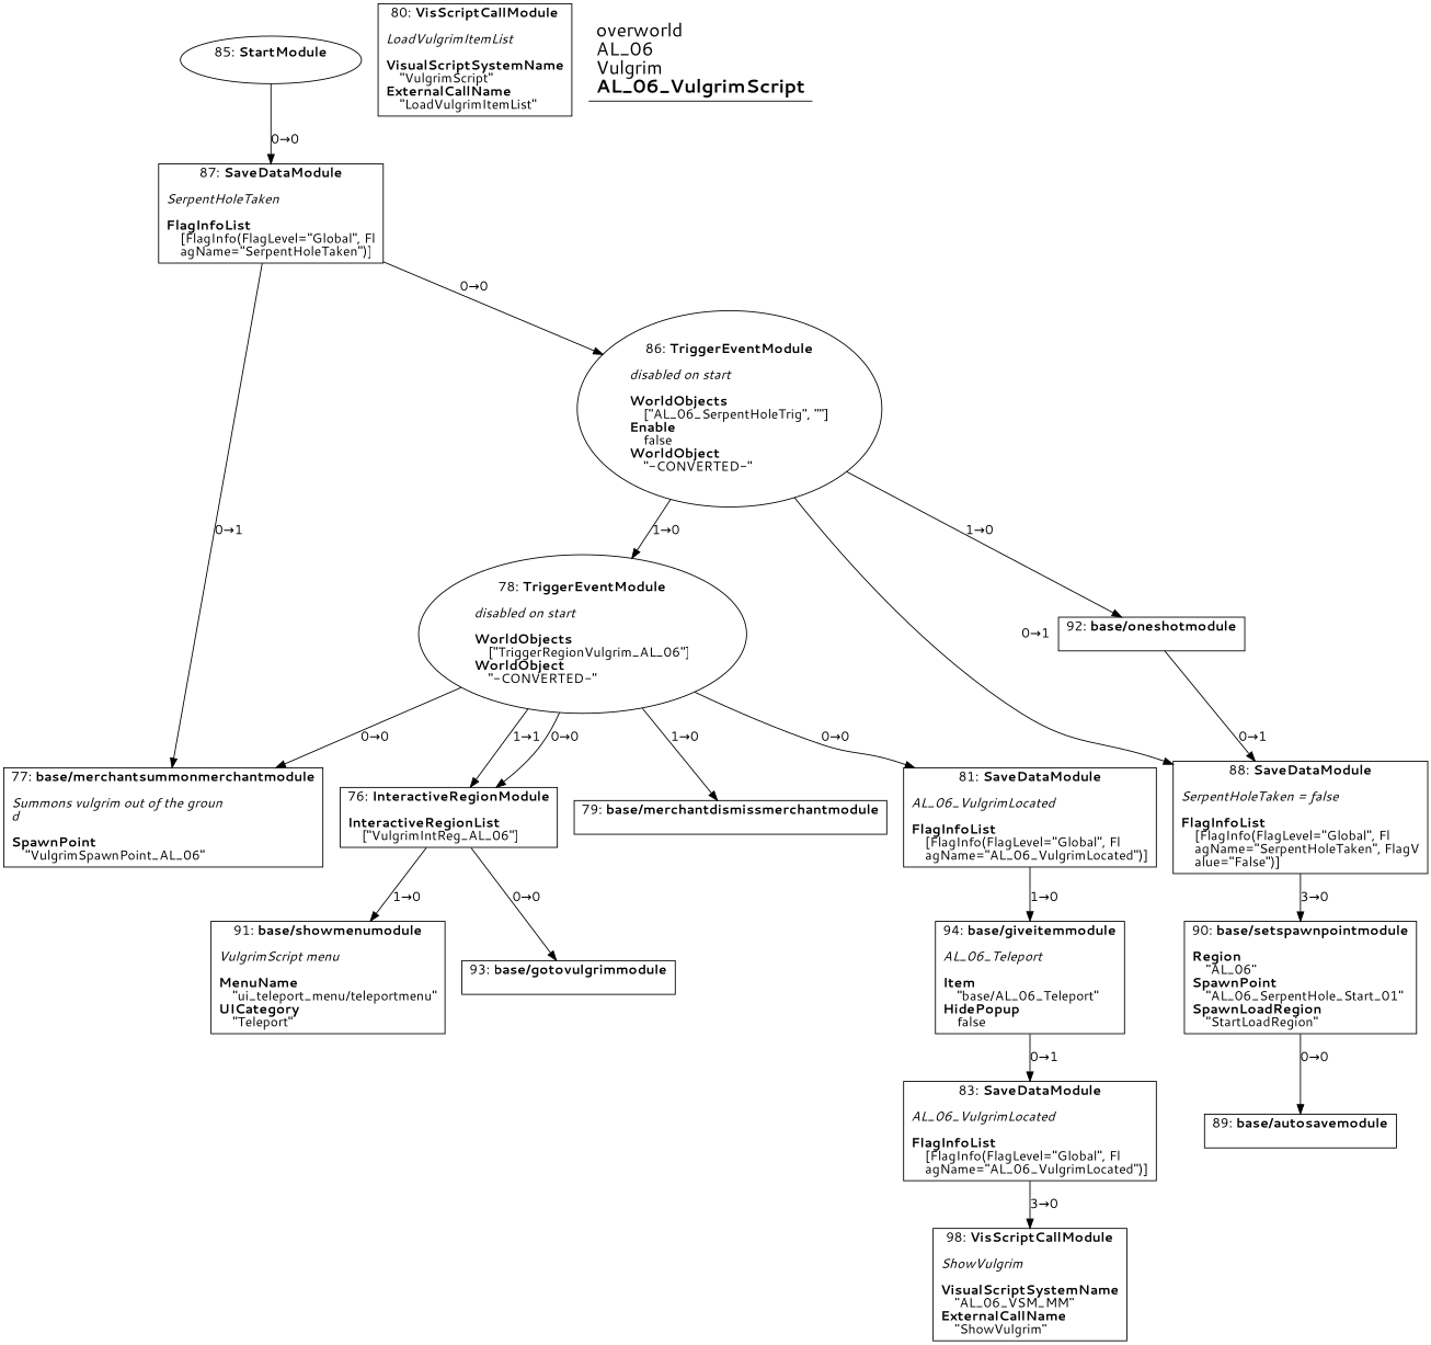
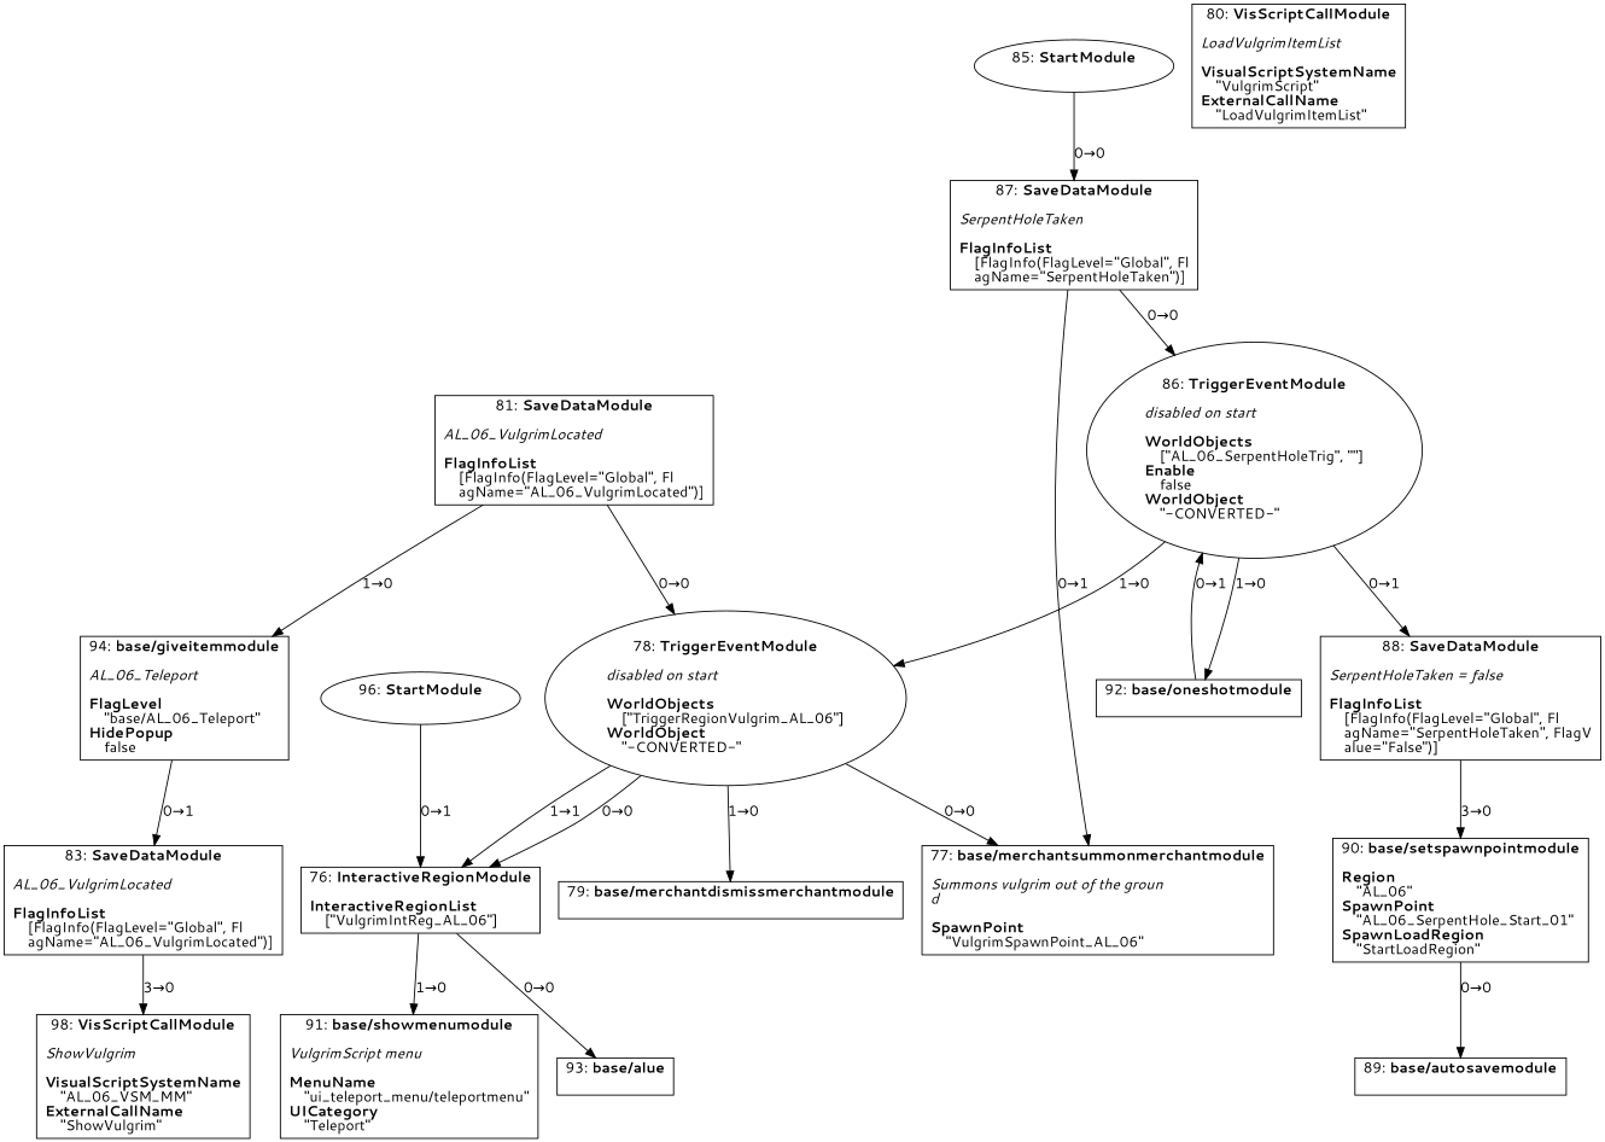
  digraph {
    fontname="Segoe UI"
    splines=spline
    node [fontname="Segoe UI" shape=box]
    edge [fontname="Segoe UI"]
    n1 [label=<76: <b>InteractiveRegionModule</b><br/><br/><b>InteractiveRegionList</b><br align="left"/>    [&quot;VulgrimIntReg_AL_06&quot;]<br align="left"/>>]
    n2 [label=<91: <b>base/showmenumodule</b><br/><br/><i>VulgrimScript menu<br align="left"/></i><br align="left"/><b>MenuName</b><br align="left"/>    &quot;ui_teleport_menu/teleportmenu&quot;<br align="left"/><b>UICategory</b><br align="left"/>    &quot;Teleport&quot;<br align="left"/>>]
-   n3 [label=<93: <b>base/gotovulgrimmodule</b><br/><br/>>]
+   n3 [label=<93: <b>base/alue</b><br/><br/>>]
    n4 [label=<77: <b>base/merchantsummonmerchantmodule</b><br/><br/><i>Summons vulgrim out of the groun<br align="left"/>d<br align="left"/></i><br align="left"/><b>SpawnPoint</b><br align="left"/>    &quot;VulgrimSpawnPoint_AL_06&quot;<br align="left"/>>]
    n5 [label=<78: <b>TriggerEventModule</b><br/><br/><i>disabled on start<br align="left"/></i><br align="left"/><b>WorldObjects</b><br align="left"/>    [&quot;TriggerRegionVulgrim_AL_06&quot;]<br align="left"/><b>WorldObject</b><br align="left"/>    &quot;-CONVERTED-&quot;<br align="left"/>> shape=oval]
    n6 [label=<79: <b>base/merchantdismissmerchantmodule</b><br/><br/>>]
    n7 [label=<81: <b>SaveDataModule</b><br/><br/><i>AL_06_VulgrimLocated<br align="left"/></i><br align="left"/><b>FlagInfoList</b><br align="left"/>    [FlagInfo(FlagLevel=&quot;Global&quot;, Fl<br align="left"/>    agName=&quot;AL_06_VulgrimLocated&quot;)]<br align="left"/>>]
-   n8 [label=<94: <b>base/giveitemmodule</b><br/><br/><i>AL_06_Teleport<br align="left"/></i><br align="left"/><b>Item</b><br align="left"/>    &quot;base/AL_06_Teleport&quot;<br align="left"/><b>HidePopup</b><br align="left"/>    false<br align="left"/>>]
+   n8 [label=<94: <b>base/giveitemmodule</b><br/><br/><i>AL_06_Teleport<br align="left"/></i><br align="left"/><b>FlagLevel</b><br align="left"/>    &quot;base/AL_06_Teleport&quot;<br align="left"/><b>HidePopup</b><br align="left"/>    false<br align="left"/>>]
    n9 [label=<83: <b>SaveDataModule</b><br/><br/><i>AL_06_VulgrimLocated<br align="left"/></i><br align="left"/><b>FlagInfoList</b><br align="left"/>    [FlagInfo(FlagLevel=&quot;Global&quot;, Fl<br align="left"/>    agName=&quot;AL_06_VulgrimLocated&quot;)]<br align="left"/>>]
    n10 [label=<80: <b>VisScriptCallModule</b><br/><br/><i>LoadVulgrimItemList<br align="left"/></i><br align="left"/><b>VisualScriptSystemName</b><br align="left"/>    &quot;VulgrimScript&quot;<br align="left"/><b>ExternalCallName</b><br align="left"/>    &quot;LoadVulgrimItemList&quot;<br align="left"/>>]
    n11 [label=<98: <b>VisScriptCallModule</b><br/><br/><i>ShowVulgrim<br align="left"/></i><br align="left"/><b>VisualScriptSystemName</b><br align="left"/>    &quot;AL_06_VSM_MM&quot;<br align="left"/><b>ExternalCallName</b><br align="left"/>    &quot;ShowVulgrim&quot;<br align="left"/>>]
    n12 [label=<85: <b>StartModule</b><br/><br/>> shape=oval]
    n13 [label=<87: <b>SaveDataModule</b><br/><br/><i>SerpentHoleTaken<br align="left"/></i><br align="left"/><b>FlagInfoList</b><br align="left"/>    [FlagInfo(FlagLevel=&quot;Global&quot;, Fl<br align="left"/>    agName=&quot;SerpentHoleTaken&quot;)]<br align="left"/>>]
    n14 [label=<86: <b>TriggerEventModule</b><br/><br/><i>disabled on start<br align="left"/></i><br align="left"/><b>WorldObjects</b><br align="left"/>    [&quot;AL_06_SerpentHoleTrig&quot;, &quot;&quot;]<br align="left"/><b>Enable</b><br align="left"/>    false<br align="left"/><b>WorldObject</b><br align="left"/>    &quot;-CONVERTED-&quot;<br align="left"/>> shape=oval]
    n15 [label=<88: <b>SaveDataModule</b><br/><br/><i>SerpentHoleTaken = false<br align="left"/></i><br align="left"/><b>FlagInfoList</b><br align="left"/>    [FlagInfo(FlagLevel=&quot;Global&quot;, Fl<br align="left"/>    agName=&quot;SerpentHoleTaken&quot;, FlagV<br align="left"/>    alue=&quot;False&quot;)]<br align="left"/>>]
    n16 [label=<92: <b>base/oneshotmodule</b><br/><br/>>]
    n17 [label=<90: <b>base/setspawnpointmodule</b><br/><br/><b>Region</b><br align="left"/>    &quot;AL_06&quot;<br align="left"/><b>SpawnPoint</b><br align="left"/>    &quot;AL_06_SerpentHole_Start_01&quot;<br align="left"/><b>SpawnLoadRegion</b><br align="left"/>    &quot;StartLoadRegion&quot;<br align="left"/>>]
    n18 [label=<89: <b>base/autosavemodule</b><br/><br/>>]
-   n20 [label=<<font point-size="20">overworld<br align="left"/>AL_06<br align="left"/>Vulgrim<br align="left"/><b>AL_06_VulgrimScript</b><br align="left"/></font>> shape=underline]
+   n19 [label=<96: <b>StartModule</b><br/><br/>> shape=oval]
    n1 -> n2 [label="1→0"]
    n1 -> n3 [label="0→0"]
    n5 -> n1 [label="1→1"]
    n5 -> n1 [label="0→0"]
    n5 -> n4 [label="0→0"]
    n5 -> n6 [label="1→0"]
-   n5 -> n7 [label="0→0"]
+   n7 -> n5 [label="0→0"]
    n7 -> n8 [label="1→0"]
    n8 -> n9 [label="0→1"]
    n9 -> n11 [label="3→0"]
    n12 -> n13 [label="0→0"]
    n13 -> n4 [label="0→1"]
    n13 -> n14 [label="0→0"]
    n14 -> n5 [label="1→0"]
    n14 -> n15 [label="0→1"]
    n14 -> n16 [label="1→0"]
    n15 -> n17 [label="3→0"]
-   n16 -> n15 [label="0→1"]
+   n16 -> n14 [label="0→1"]
    n17 -> n18 [label="0→0"]
+   n19 -> n1 [label="0→1"]
  }
